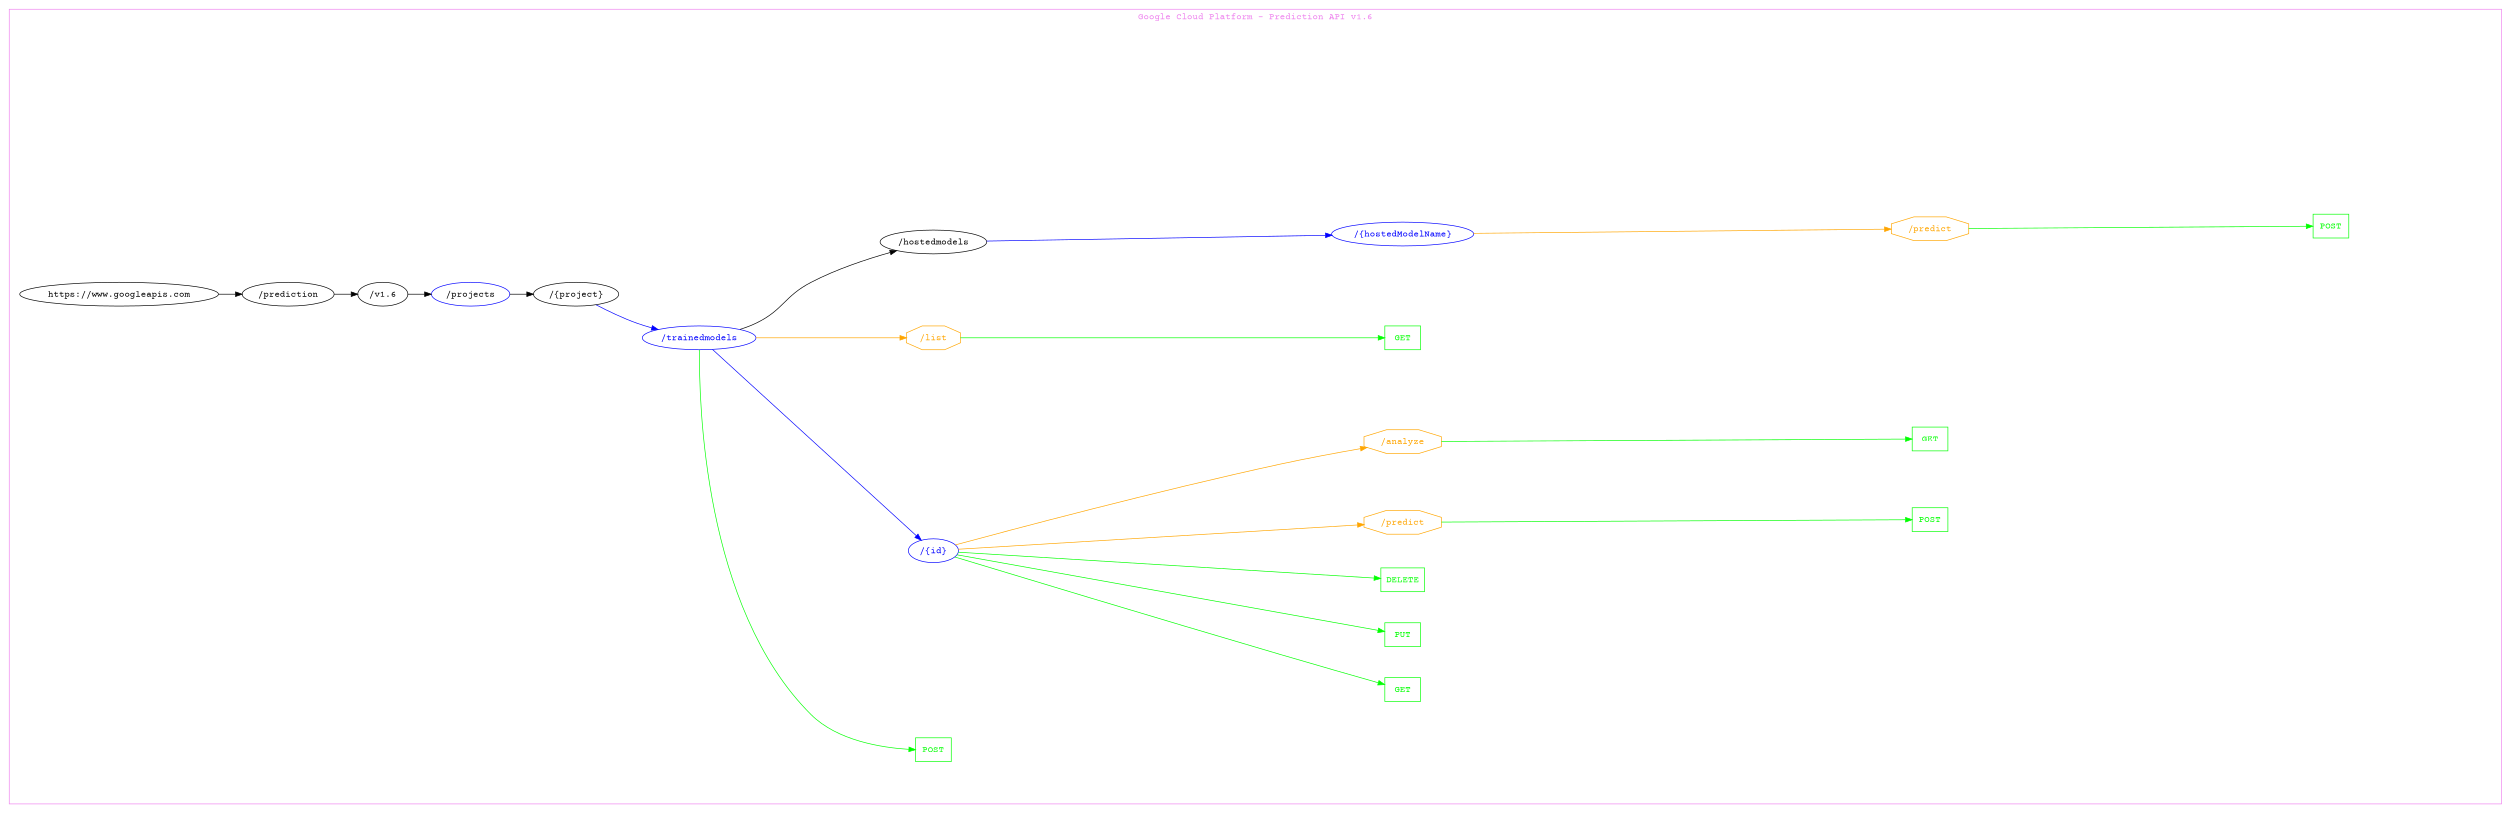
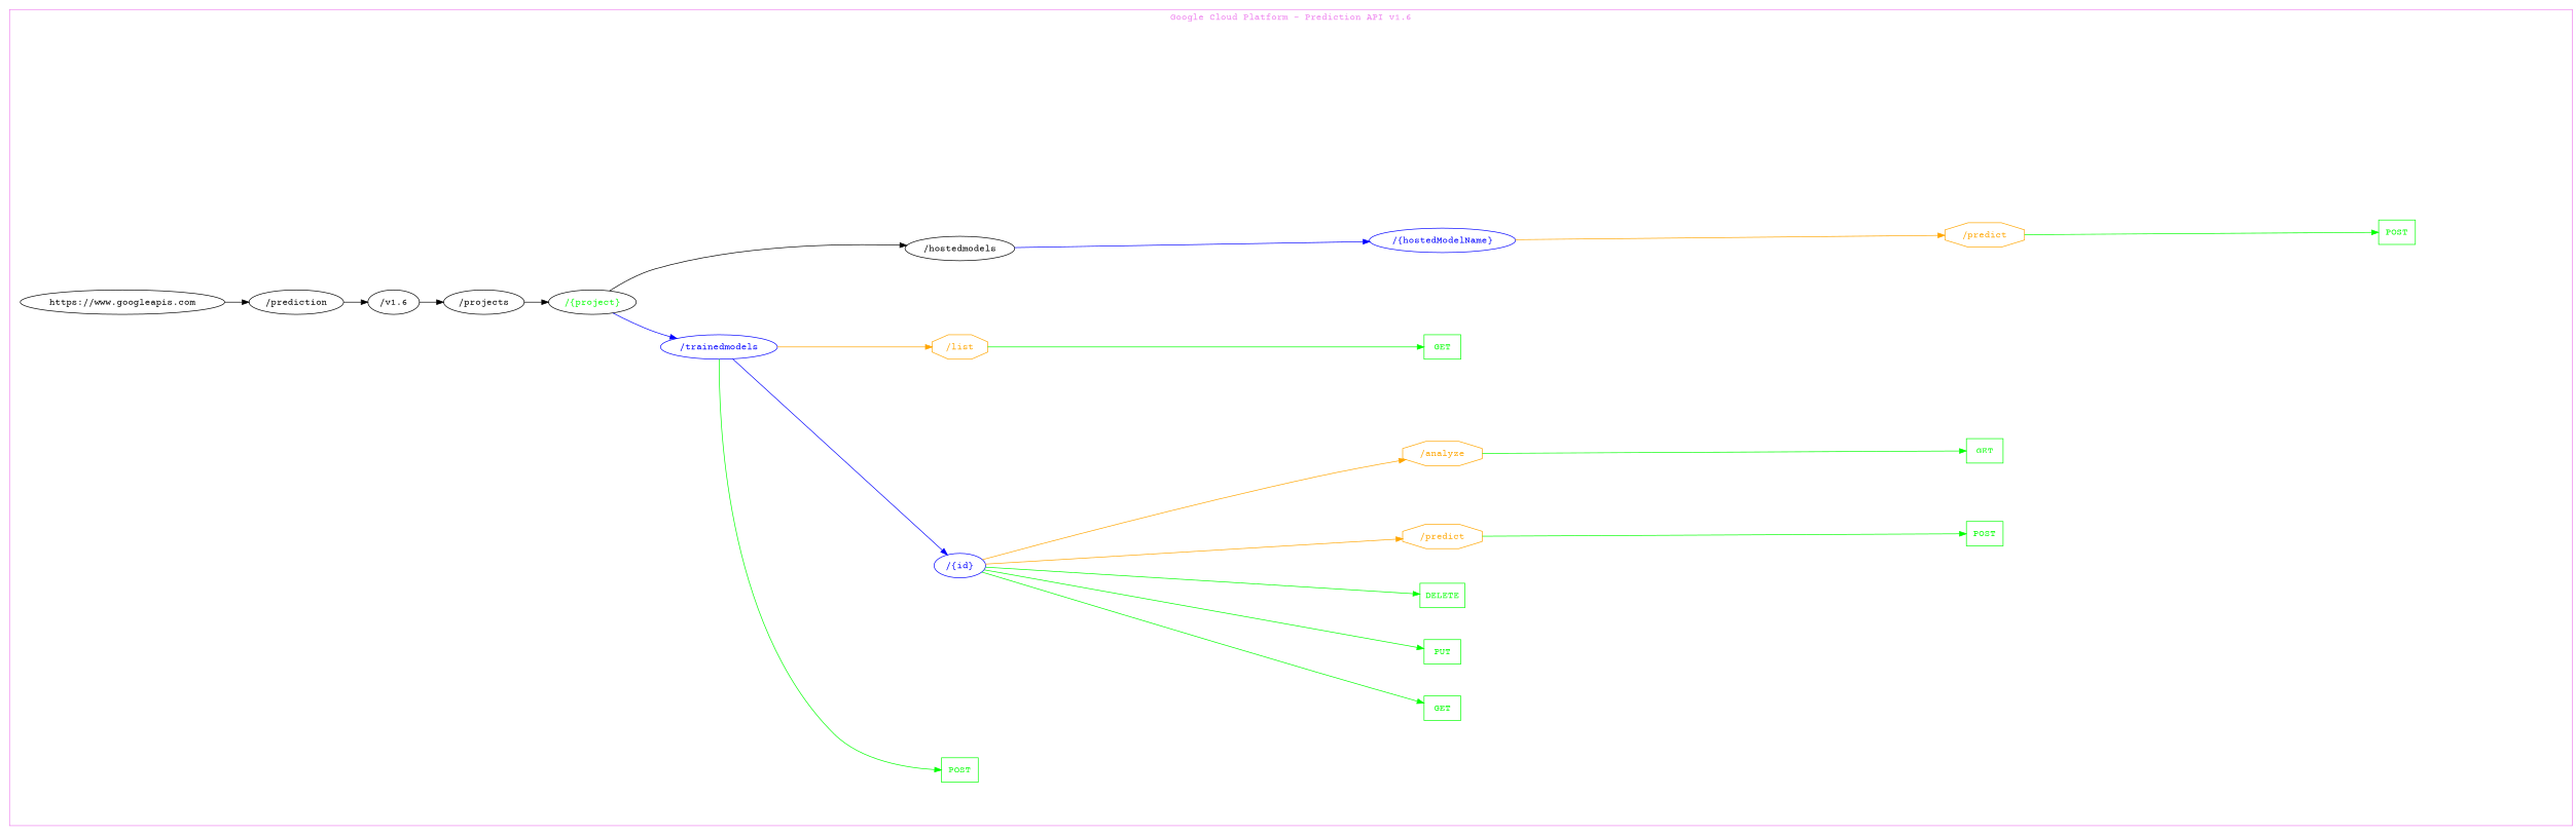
  digraph {
    rankdir=LR
    fontname="Courier Prime"
    node [color=green fontcolor=green shape=ellipse fontname="Courier Prime"]
    edge [color=green fontcolor=green fontname="Courier Prime"]
    n1 [label=POST shape=box]
    n2 [label=GET shape=box]
    n3 [label=PUT shape=box]
    n4 [label=DELETE shape=box]
    n5 [label=POST shape=box]
    n6 [color=orange fontcolor=orange label="/predict" shape=octagon]
    n7 [label=GET shape=box]
    n8 [color=orange fontcolor=orange label="/analyze" shape=octagon]
    n9 [color=blue fontcolor=blue label="/{id}"]
    n10 [label=GET shape=box]
    n11 [color=orange fontcolor=orange label="/list" shape=octagon]
    n12 [color=blue fontcolor=blue label="/trainedmodels"]
    n13 [label=POST shape=box]
    n14 [color=orange fontcolor=orange label="/predict" shape=octagon]
    n15 [color=blue fontcolor=blue label="/{hostedModelName}"]
    n16 [color=black fontcolor=black label="/hostedmodels"]
-   n17 [color=black fontcolor=black label="/{project}"]
-   n18 [color=blue fontcolor=black label="/projects"]
+   n17 [color=black label="/{project}"]
+   n18 [color=black fontcolor=black label="/projects"]
    n19 [color=black fontcolor=black label="/v1.6"]
    n20 [color=black fontcolor=black label="/prediction"]
    n21 [color=black fontcolor=black label="https://www.googleapis.com"]
    subgraph cluster_1 {
      color=violet
      fontcolor=violet
      label="Google Cloud Platform - Prediction API v1.6"
      subgraph cluster_2 {
        color=white
        fontcolor=white
        n21
        subgraph cluster_3 {
          color=white
          fontcolor=white
          n20
          subgraph cluster_4 {
            color=white
            fontcolor=white
            n19
            subgraph cluster_5 {
              color=white
              fontcolor=white
              n18
              subgraph cluster_6 {
                color=white
                fontcolor=white
                n17
                subgraph cluster_7 {
                  color=white
                  fontcolor=white
                  n12
                  subgraph cluster_8 {
                    color=white
                    fontcolor=white
                    n1
                  }
                  subgraph cluster_9 {
                    color=white
                    fontcolor=white
                    n9
                    subgraph cluster_10 {
                      color=white
                      fontcolor=white
                      n2
                    }
                    subgraph cluster_11 {
                      color=white
                      fontcolor=white
                      n3
                    }
                    subgraph cluster_12 {
                      color=white
                      fontcolor=white
                      n4
                    }
                    subgraph cluster_13 {
                      color=white
                      fontcolor=white
                      n6
                      subgraph cluster_14 {
                        color=white
                        fontcolor=white
                        n5
                      }
                    }
                    subgraph cluster_15 {
                      color=white
                      fontcolor=white
                      n8
                      subgraph cluster_16 {
                        color=white
                        fontcolor=white
                        n7
                      }
                    }
                  }
                  subgraph cluster_17 {
                    color=white
                    fontcolor=white
                    n11
                    subgraph cluster_18 {
                      color=white
                      fontcolor=white
                      n10
                    }
                  }
                }
                subgraph cluster_19 {
                  color=white
                  fontcolor=white
                  n16
                  subgraph cluster_20 {
                    color=white
                    fontcolor=white
                    n15
                    subgraph cluster_21 {
                      color=white
                      fontcolor=white
                      n14
                      subgraph cluster_22 {
                        color=white
                        fontcolor=white
                        n13
                      }
                    }
                  }
                }
              }
            }
          }
        }
      }
    }
    n6 -> n5
    n8 -> n7
    n9 -> n2
    n9 -> n3
    n9 -> n4
    n9 -> n6 [color=orange fontcolor=orange]
    n9 -> n8 [color=orange fontcolor=orange]
    n11 -> n10
    n12 -> n1
    n12 -> n9 [color=blue fontcolor=blue]
    n12 -> n11 [color=orange fontcolor=orange]
    n14 -> n13
    n15 -> n14 [color=orange fontcolor=orange]
    n16 -> n15 [color=blue fontcolor=blue]
    n17 -> n12 [color=blue fontcolor=blue]
-   n12 -> n16 [color=black fontcolor=black]
+   n17 -> n16 [color=black fontcolor=black]
    n18 -> n17 [color=black fontcolor=black]
    n19 -> n18 [color=black fontcolor=black]
    n20 -> n19 [color=black fontcolor=black]
    n21 -> n20 [color=black fontcolor=black]
  }
